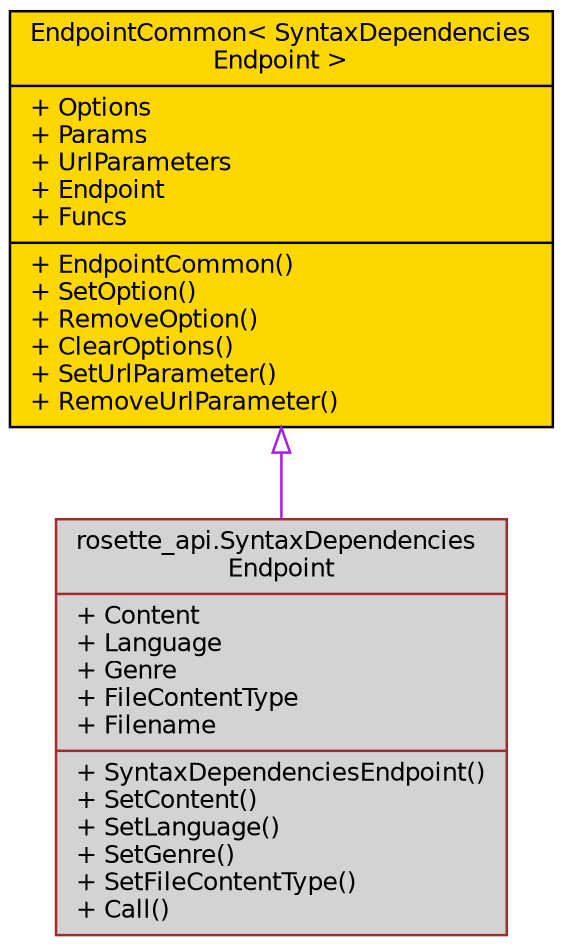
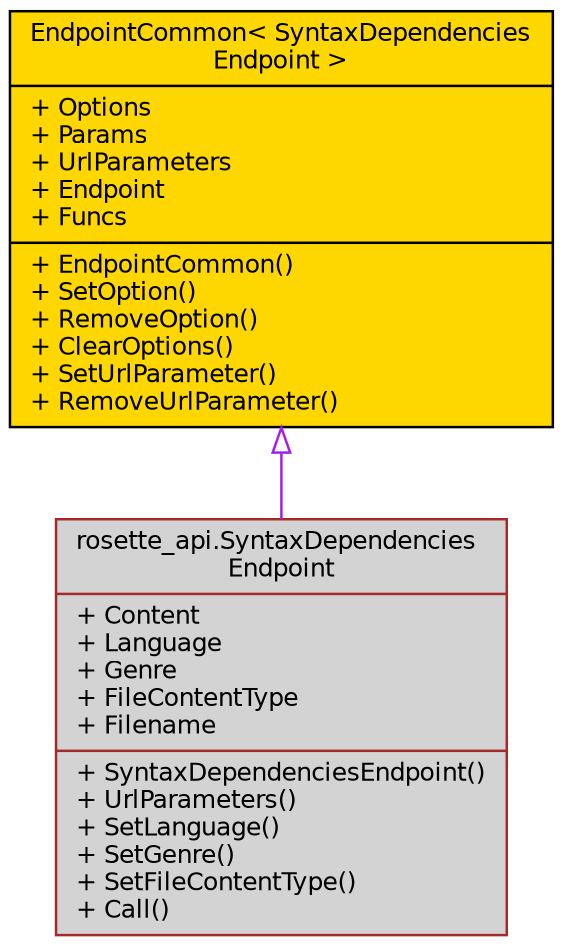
  digraph {
    node [fontname=Helvetica fontsize=10 shape=record style=filled]
-   n1 [color=brown fillcolor=lightgrey fontcolor=black height=0.2 label="{rosette_api.SyntaxDependencies\lEndpoint\n|+ Content\l+ Language\l+ Genre\l+ FileContentType\l+ Filename\l|+ SyntaxDependenciesEndpoint()\l+ SetContent()\l+ SetLanguage()\l+ SetGenre()\l+ SetFileContentType()\l+ Call()\l}" width=0.4]
+   n1 [color=brown fillcolor=lightgrey fontcolor=black height=0.2 label="{rosette_api.SyntaxDependencies\lEndpoint\n|+ Content\l+ Language\l+ Genre\l+ FileContentType\l+ Filename\l|+ SyntaxDependenciesEndpoint()\l+ UrlParameters()\l+ SetLanguage()\l+ SetGenre()\l+ SetFileContentType()\l+ Call()\l}" width=0.4]
    n2 [color=black fillcolor=gold height=0.2 label="{EndpointCommon\< SyntaxDependencies\lEndpoint \>\n|+ Options\l+ Params\l+ UrlParameters\l+ Endpoint\l+ Funcs\l|+ EndpointCommon()\l+ SetOption()\l+ RemoveOption()\l+ ClearOptions()\l+ SetUrlParameter()\l+ RemoveUrlParameter()\l}" width=0.4]
    n2 -> n1 [arrowtail=onormal color=purple dir=back fontname=Helvetica fontsize=10 labelfontname=Helvetica labelfontsize=10 style=solid]
  }
